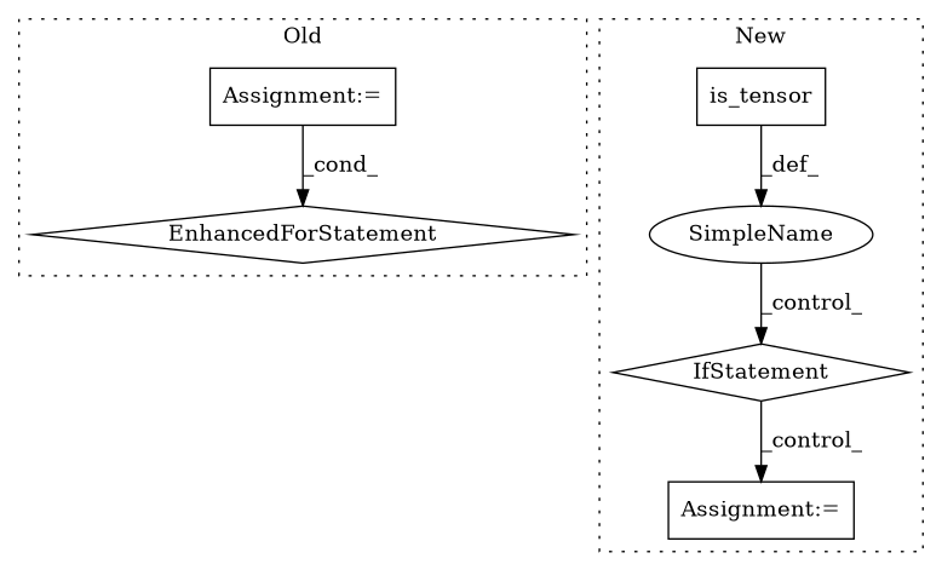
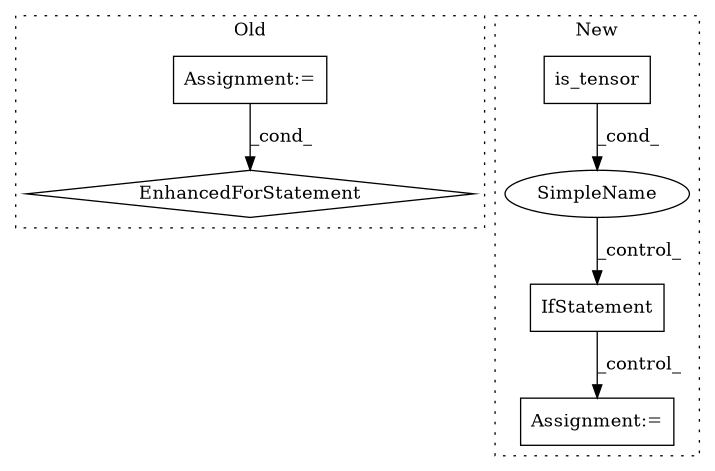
  digraph {
    node [a=7 l="53,2" s="1157,1233" shape=box]
    n1 [a=70 label=EnhancedForStatement shape=diamond]
    n2 [label="Assignment:="]
    n3 [a=32 l="10,1" label=is_tensor s="1280,1294"]
-   n4 [a=25 l="4,2" label=IfStatement s="1270,1295" shape=diamond]
+   n4 [a=25 l="4,2" label=IfStatement s="1270,1295"]
    n5 [a=42 label=SimpleName shape=ellipse l="" s=""]
    n6 [l=1 label="Assignment:=" s=1309]
    subgraph cluster_1 {
      label=Old
      style=dotted
      n1
      n2
    }
    subgraph cluster_2 {
      label=New
      style=dotted
      n3
      n4
      n5
      n6
    }
    n2 -> n1 [label=_cond_]
-   n3 -> n5 [label=_def_]
+   n3 -> n5 [label=_cond_]
    n4 -> n6 [label=_control_]
    n5 -> n4 [label=_control_]
  }
